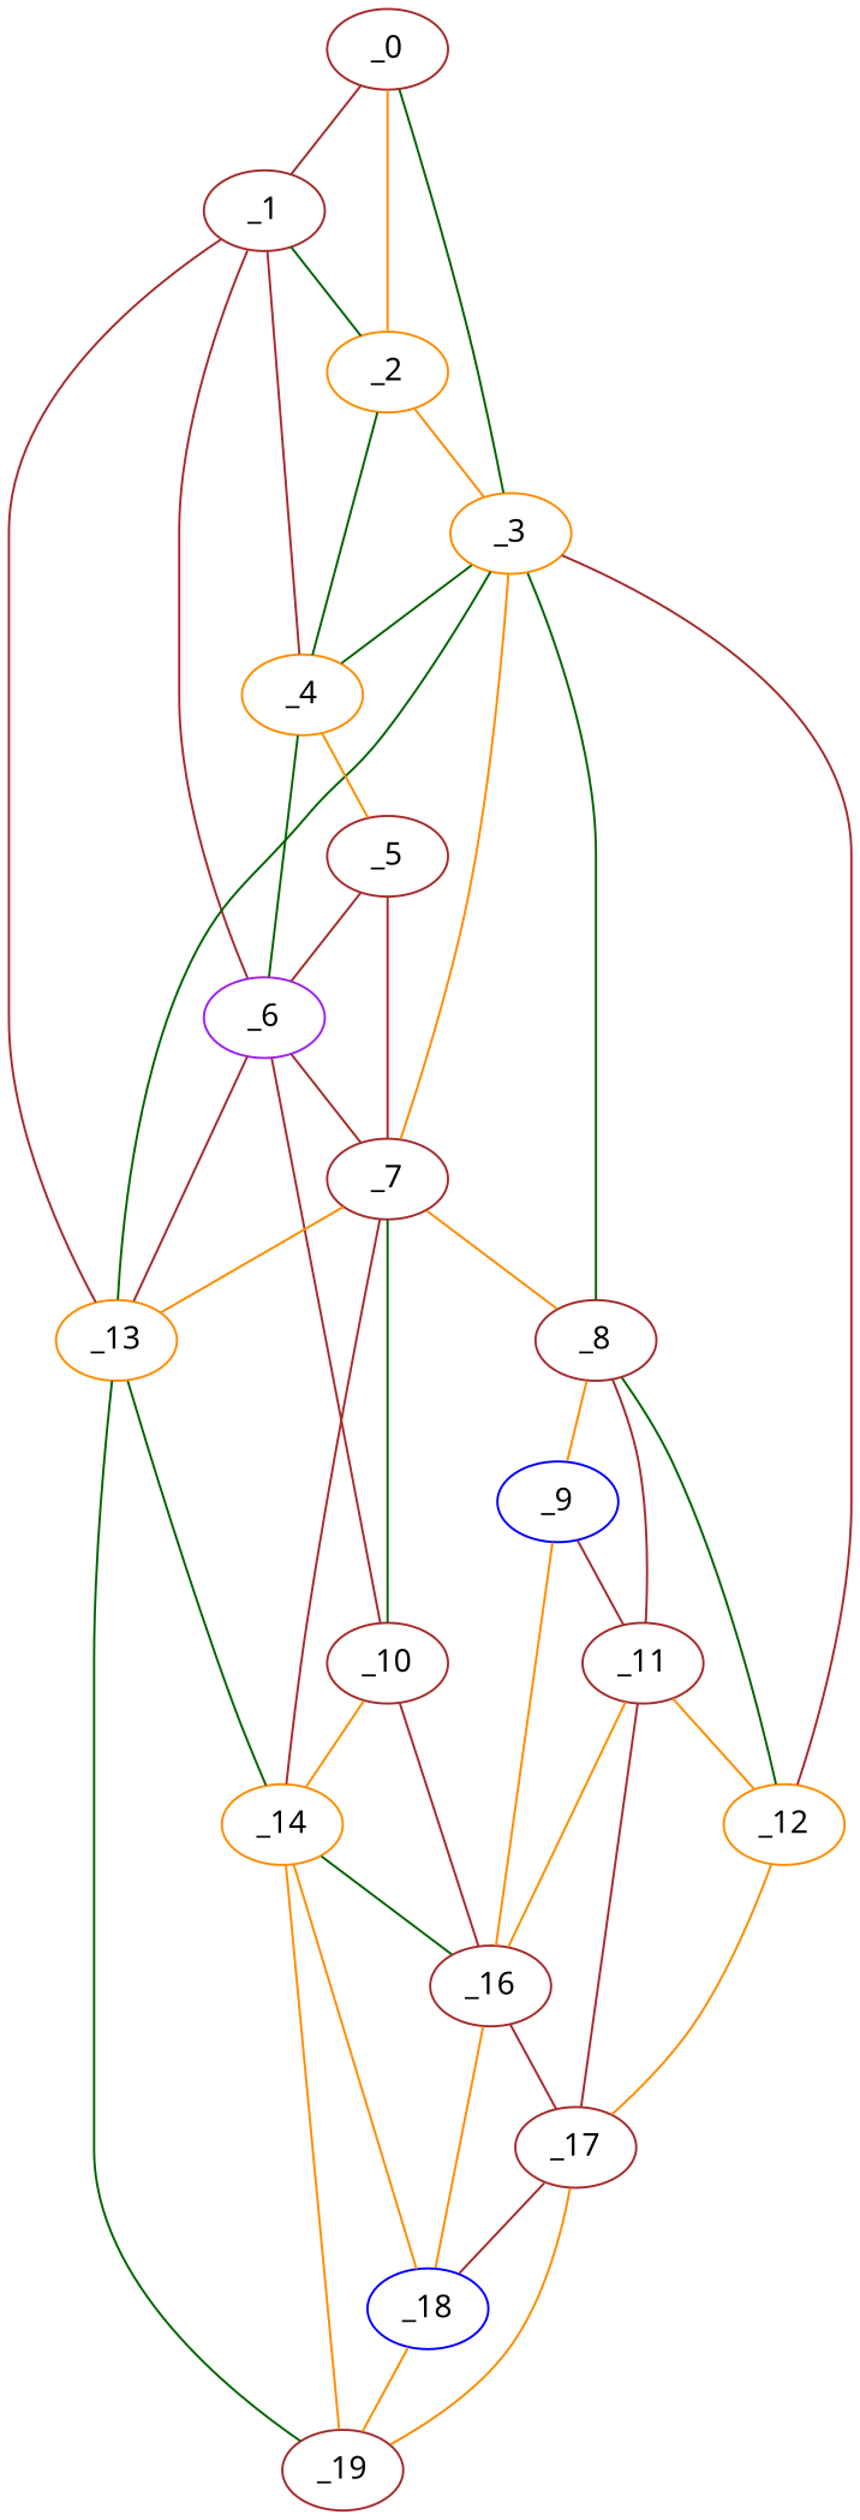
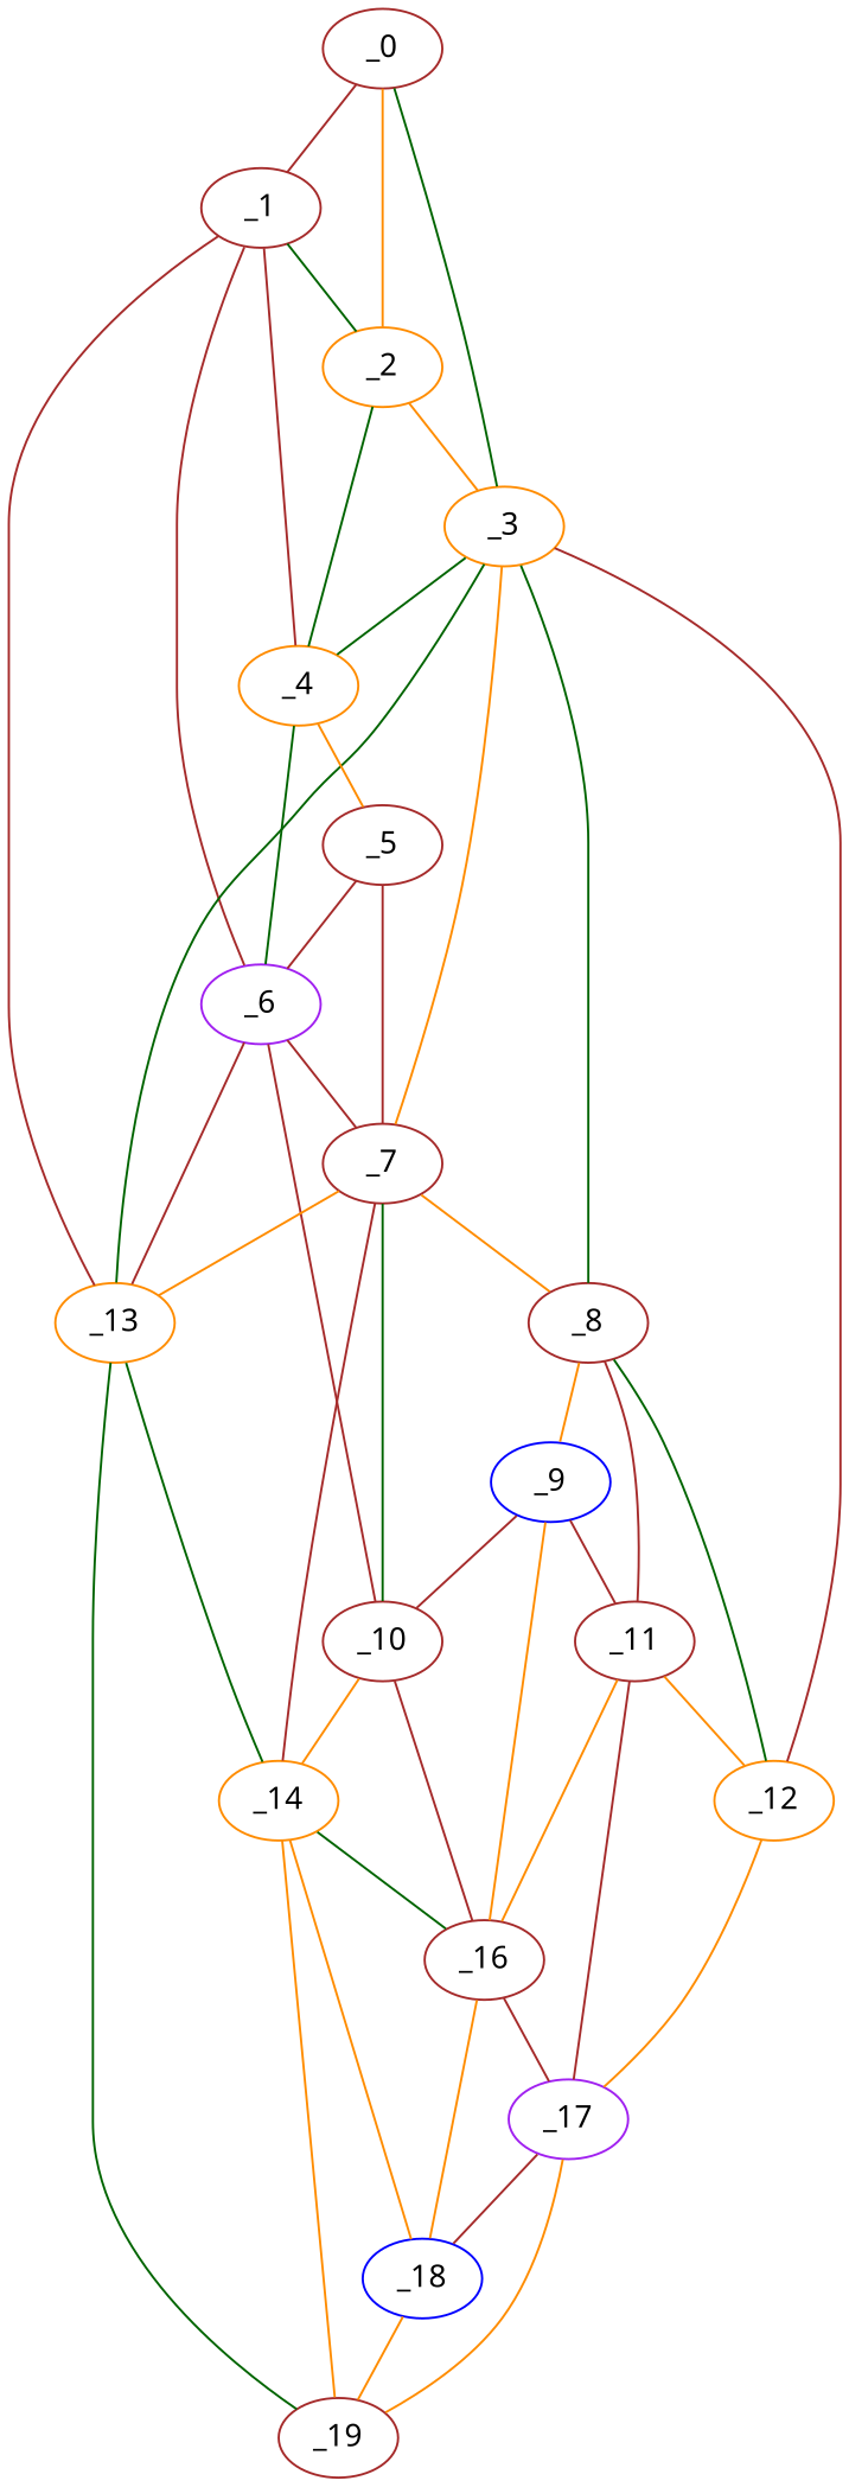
  graph {
    fontname="Noto Sans"
    node [color=brown fontname="Noto Sans" y=41]
    edge [color=brown fontname="Noto Sans" valence=2]
    _0 [x=30]
    _1 [x=31 y=15]
    _2 [color=darkorange x=37]
    _3 [color=darkorange x=38 y=50]
    _4 [color=darkorange x=48 y=35]
    _6 [color=purple x=63 y=27]
    _13 [color=darkorange x=109 y=34]
    _7 [x=76 y=46]
    _8 [x=87 y=87]
    _12 [color=darkorange x=106 y=109]
    _5 [x=57 y=35]
    _10 [x=101 y=68]
    _14 [color=darkorange x=110 y=42]
    _19 [x=126]
    _9 [color=blue x=99 y=85]
    _11 [x=104 y=91]
-   _17 [x=120 y=100]
+   _17 [color=purple x=120 y=100]
    _16 [x=115 y=68]
    _18 [color=blue x=122 y=54]
    _0 -- _1 [valence=1]
    _0 -- _2 [color=darkorange]
    _0 -- _3 [color=darkgreen valence=1]
    _1 -- _2 [color=darkgreen valence=1]
    _1 -- _4 [valence=1]
    _1 -- _6
    _1 -- _13 [valence=1]
    _2 -- _3 [color=darkorange valence=1]
    _2 -- _4 [color=darkgreen]
    _3 -- _4 [color=darkgreen valence=1]
    _3 -- _13 [color=darkgreen]
    _3 -- _7 [color=darkorange]
    _3 -- _8 [color=darkgreen]
    _3 -- _12 [valence=1]
    _4 -- _6 [color=darkgreen valence=1]
    _4 -- _5 [color=darkorange]
    _6 -- _13
    _6 -- _7
    _6 -- _10
    _13 -- _14 [color=darkgreen]
    _13 -- _19 [color=darkgreen valence=1]
    _7 -- _13 [color=darkorange]
    _7 -- _8 [color=darkorange]
    _7 -- _10 [color=darkgreen valence=1]
    _7 -- _14
    _8 -- _12 [color=darkgreen]
    _8 -- _9 [color=darkorange]
    _8 -- _11
    _12 -- _17 [color=darkorange valence=1]
    _5 -- _6
    _5 -- _7
    _10 -- _14 [color=darkorange]
    _10 -- _16
    _14 -- _19 [color=darkorange]
    _14 -- _16 [color=darkgreen valence=1]
    _14 -- _18 [color=darkorange valence=1]
+   _9 -- _10
    _9 -- _11
    _9 -- _16 [color=darkorange]
    _11 -- _12 [color=darkorange]
    _11 -- _17
    _11 -- _16 [color=darkorange]
    _17 -- _19 [color=darkorange valence=1]
    _17 -- _18 [valence=1]
    _16 -- _17 [valence=1]
    _16 -- _18 [color=darkorange]
    _18 -- _19 [color=darkorange]
  }
